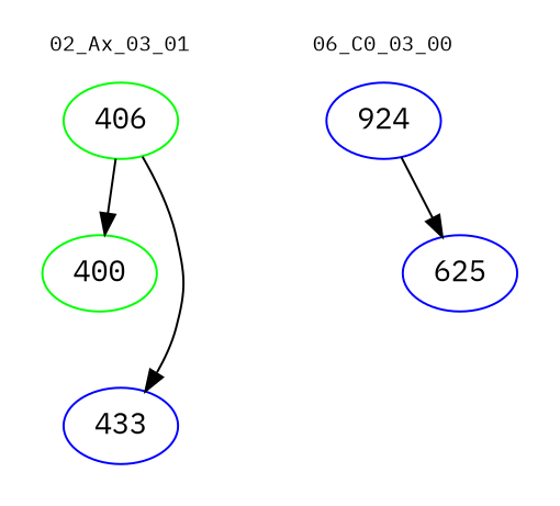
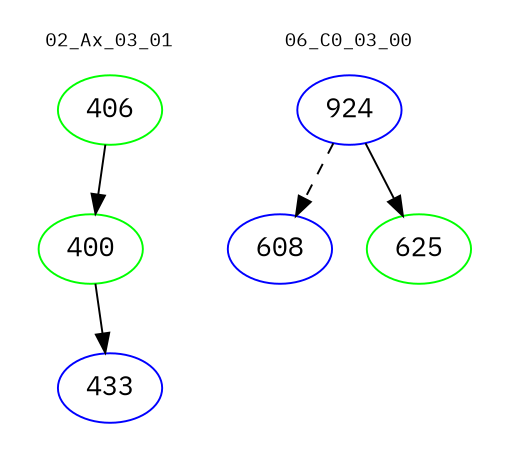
  digraph {
    fontname="IBM Plex Mono"
    node [color=green fontname="IBM Plex Mono"]
    edge [color=black fontname="IBM Plex Mono" style=solid]
    n1 [label=406]
    n2 [label=400]
    n3 [color=blue label=433]
    n4 [color=blue label=924]
-   n6 [color=blue label=625]
+   n5 [color=blue label=608]
+   n6 [label=625]
    subgraph cluster_1 {
      color=white
      fontsize=10
      label="02_Ax_03_01"
      n1
      n2
      n3
    }
    subgraph cluster_2 {
      color=white
      fontsize=10
      label="06_C0_03_00"
      n4
+     n5
      n6
    }
    n1 -> n2
-   n1 -> n3
+   n2 -> n3
+   n4 -> n5 [style=dashed]
    n4 -> n6
  }
